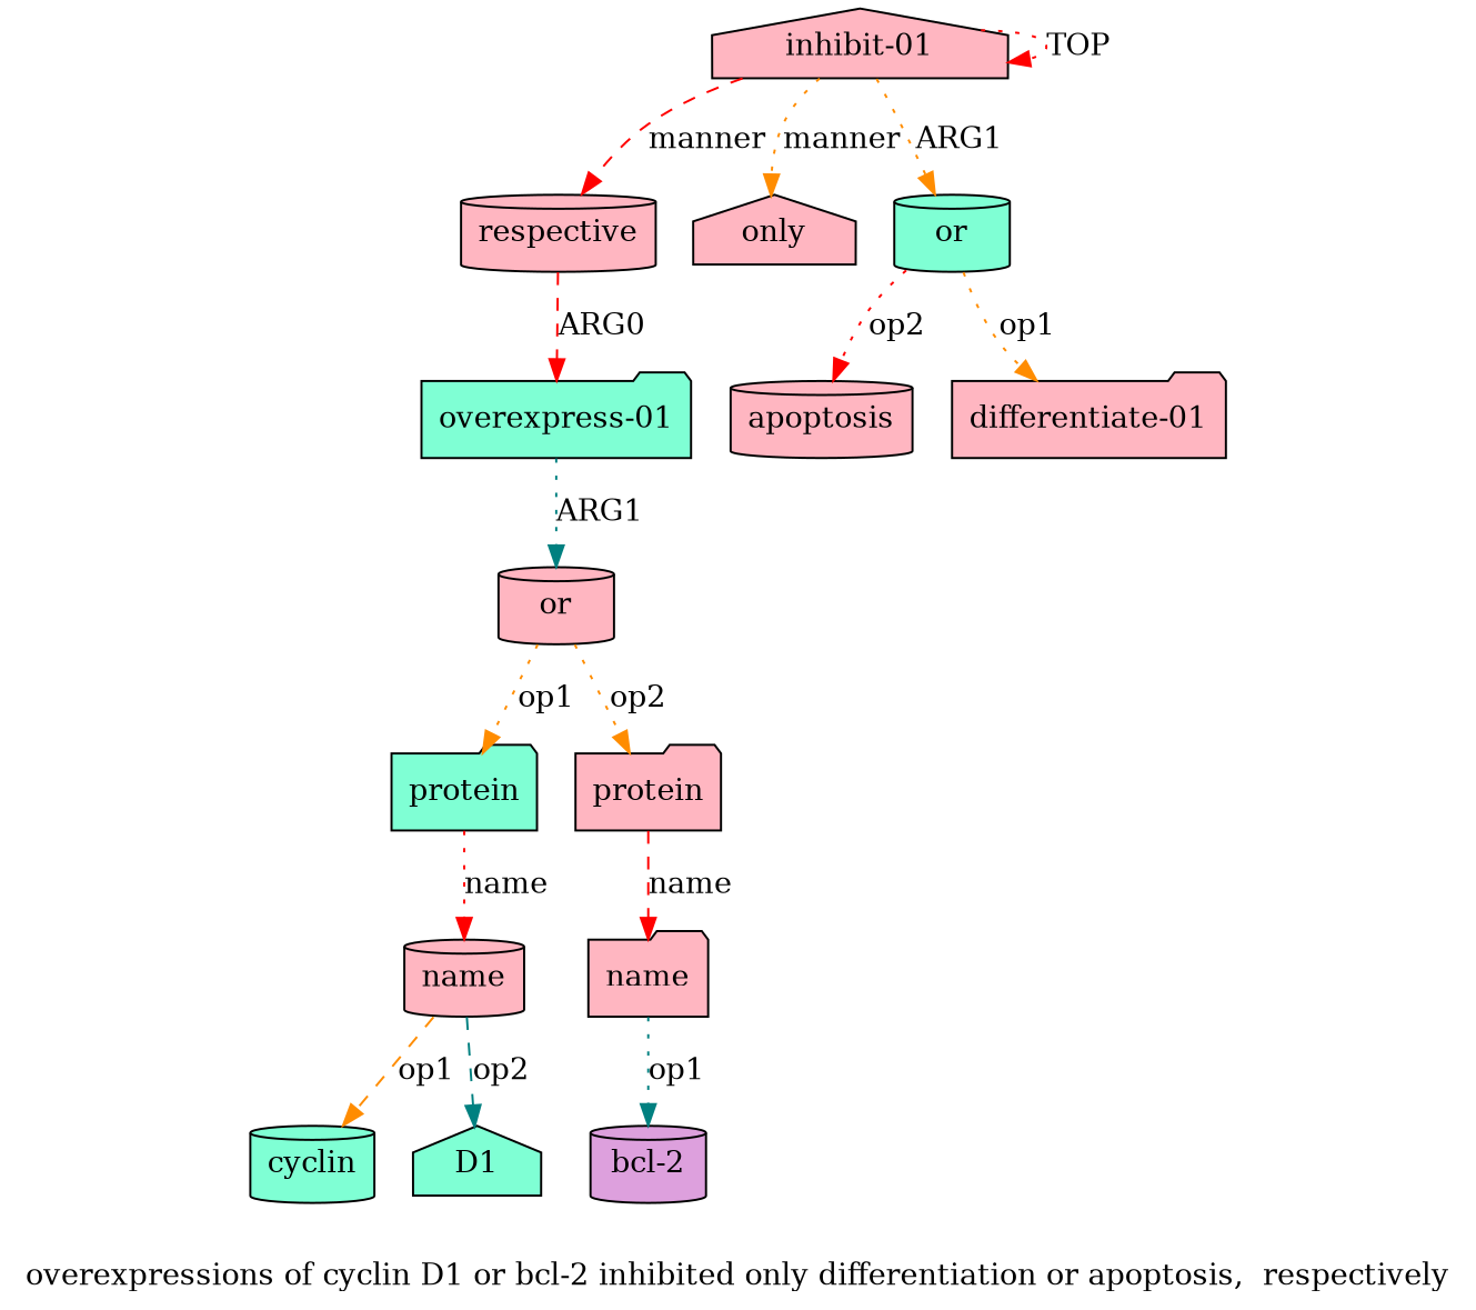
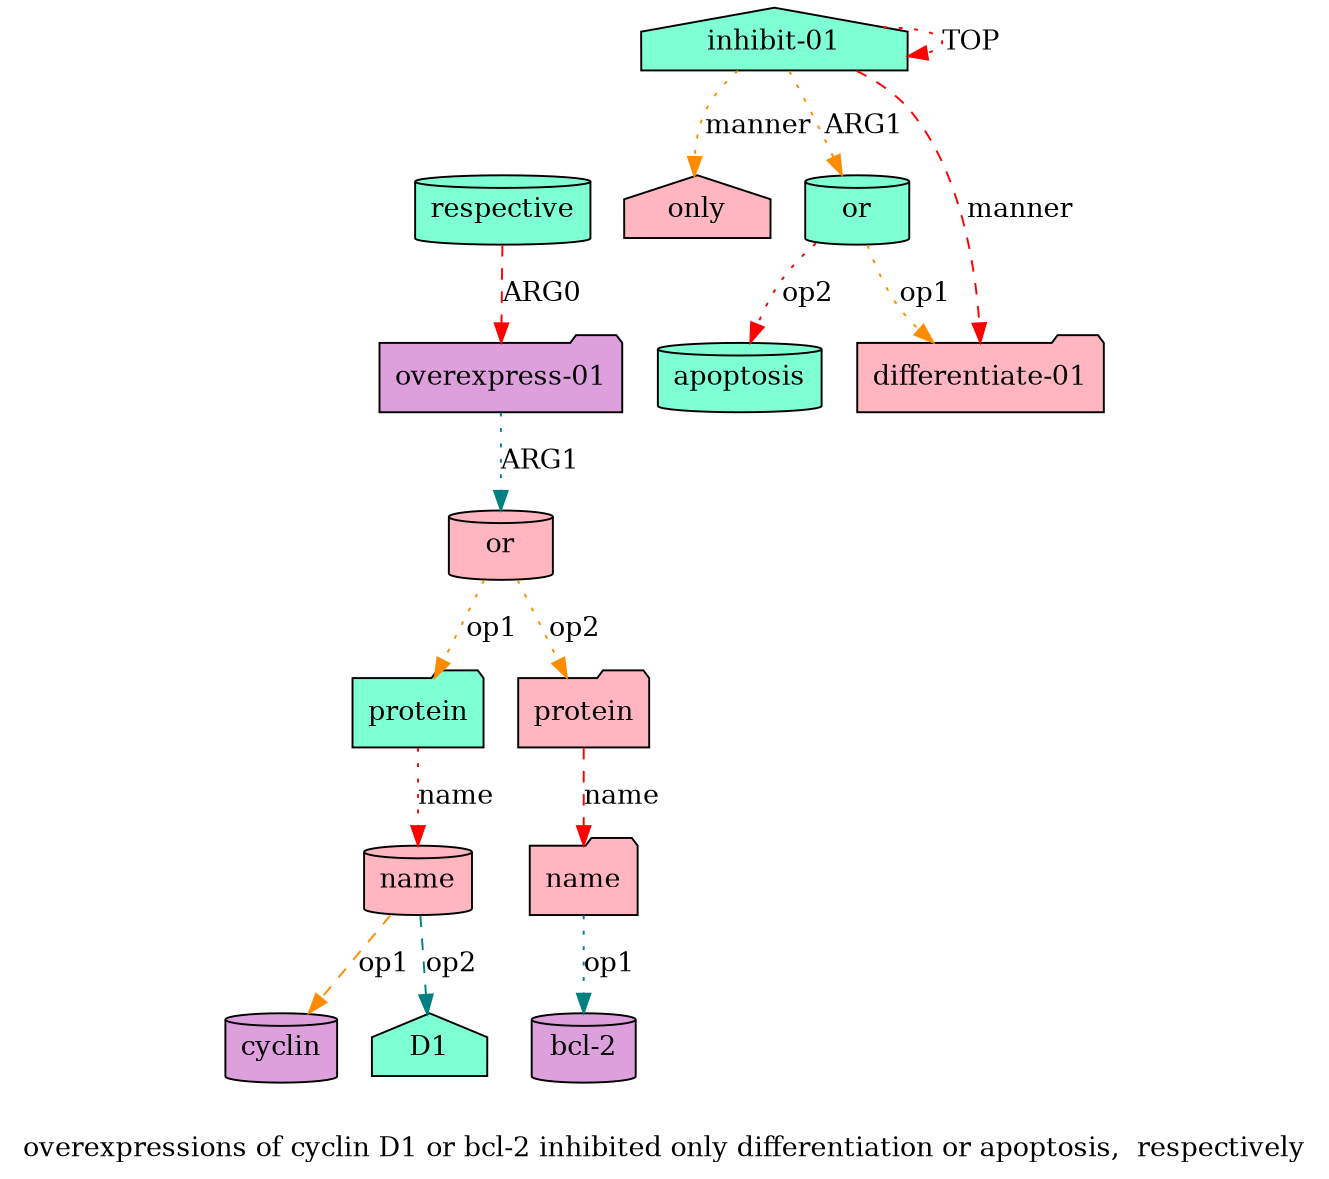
  digraph {
    label="overexpressions of cyclin D1 or bcl-2 inhibited only differentiation or apoptosis,  respectively"
    node [color=black fillcolor=lightpink gold_ind=-1 gold_label=or shape=cylinder style=filled test_ind=-1 test_label=or]
    edge [color=red gold_label=op1 style=dotted test_label=op1]
-   n1 [gold_ind=11 gold_label=respective label=respective test_ind=11 test_label=respective]
-   n2 [fillcolor=aquamarine gold_ind=1 gold_label="overexpress-01" label="overexpress-01" shape=folder test_ind=1 test_label="overexpress-01"]
+   n1 [fillcolor=aquamarine gold_ind=11 gold_label=respective label=respective test_ind=11 test_label=respective]
+   n2 [fillcolor=plum gold_ind=1 gold_label="overexpress-01" label="overexpress-01" shape=folder test_ind=1 test_label="overexpress-01"]
    n3 [gold_ind=10 gold_label=only label=only shape=house test_ind=10 test_label=only]
    n4 [fillcolor=plum gold_label="bcl-2" label="bcl-2" test_label="bcl-2"]
-   n5 [fillcolor=aquamarine gold_label=cyclin label=cyclin test_label=cyclin]
+   n5 [fillcolor=plum gold_label=cyclin label=cyclin test_label=cyclin]
    n6 [gold_ind=2 label=or test_ind=2]
    n7 [fillcolor=aquamarine gold_ind=3 gold_label=protein label=protein shape=folder test_ind=3 test_label=protein]
    n8 [gold_ind=5 gold_label=protein label=protein shape=folder test_ind=5 test_label=protein]
    n9 [gold_ind=4 gold_label=name label=name test_ind=4 test_label=name]
    n10 [gold_ind=6 gold_label=name label=name shape=folder test_ind=6 test_label=name]
-   n11 [gold_ind=0 gold_label="inhibit-01" label="inhibit-01" shape=house test_ind=0 test_label="inhibit-01"]
+   n11 [fillcolor=aquamarine gold_ind=0 gold_label="inhibit-01" label="inhibit-01" shape=house test_ind=0 test_label="inhibit-01"]
    n12 [fillcolor=aquamarine gold_ind=7 label=or test_ind=7]
-   n13 [gold_ind=9 gold_label=apoptosis label=apoptosis test_ind=9 test_label=apoptosis]
+   n13 [fillcolor=aquamarine gold_ind=9 gold_label=apoptosis label=apoptosis test_ind=9 test_label=apoptosis]
    n14 [gold_ind=8 gold_label="differentiate-01" label="differentiate-01" shape=folder test_ind=8 test_label="differentiate-01"]
    n15 [fillcolor=aquamarine gold_label=D1 label=D1 shape=house test_label=D1]
    n1 -> n2 [gold_label=ARG0 label=ARG0 style=dashed test_label=ARG0]
    n2 -> n6 [color=teal gold_label=ARG1 label=ARG1 test_label=ARG1]
    n6 -> n7 [color=darkorange label=op1]
    n6 -> n8 [color=darkorange gold_label=op2 label=op2 test_label=op2]
    n7 -> n9 [gold_label=name label=name test_label=name]
    n8 -> n10 [gold_label=name label=name style=dashed test_label=name]
    n9 -> n5 [color=darkorange label=op1 style=dashed]
    n9 -> n15 [color=teal gold_label=op2 label=op2 style=dashed test_label=op2]
    n10 -> n4 [color=teal label=op1]
-   n11 -> n1 [gold_label=manner label=manner style=dashed test_label=manner]
+   n11 -> n14 [gold_label=manner label=manner style=dashed test_label=manner]
    n11 -> n3 [color=darkorange gold_label=mod label=manner test_label=mod]
    n11 -> n11 [gold_label=TOP label=TOP test_label=TOP]
    n11 -> n12 [color=darkorange gold_label=ARG1 label=ARG1 test_label=ARG1]
    n12 -> n13 [gold_label=op2 label=op2 test_label=op2]
    n12 -> n14 [color=darkorange label=op1]
  }
